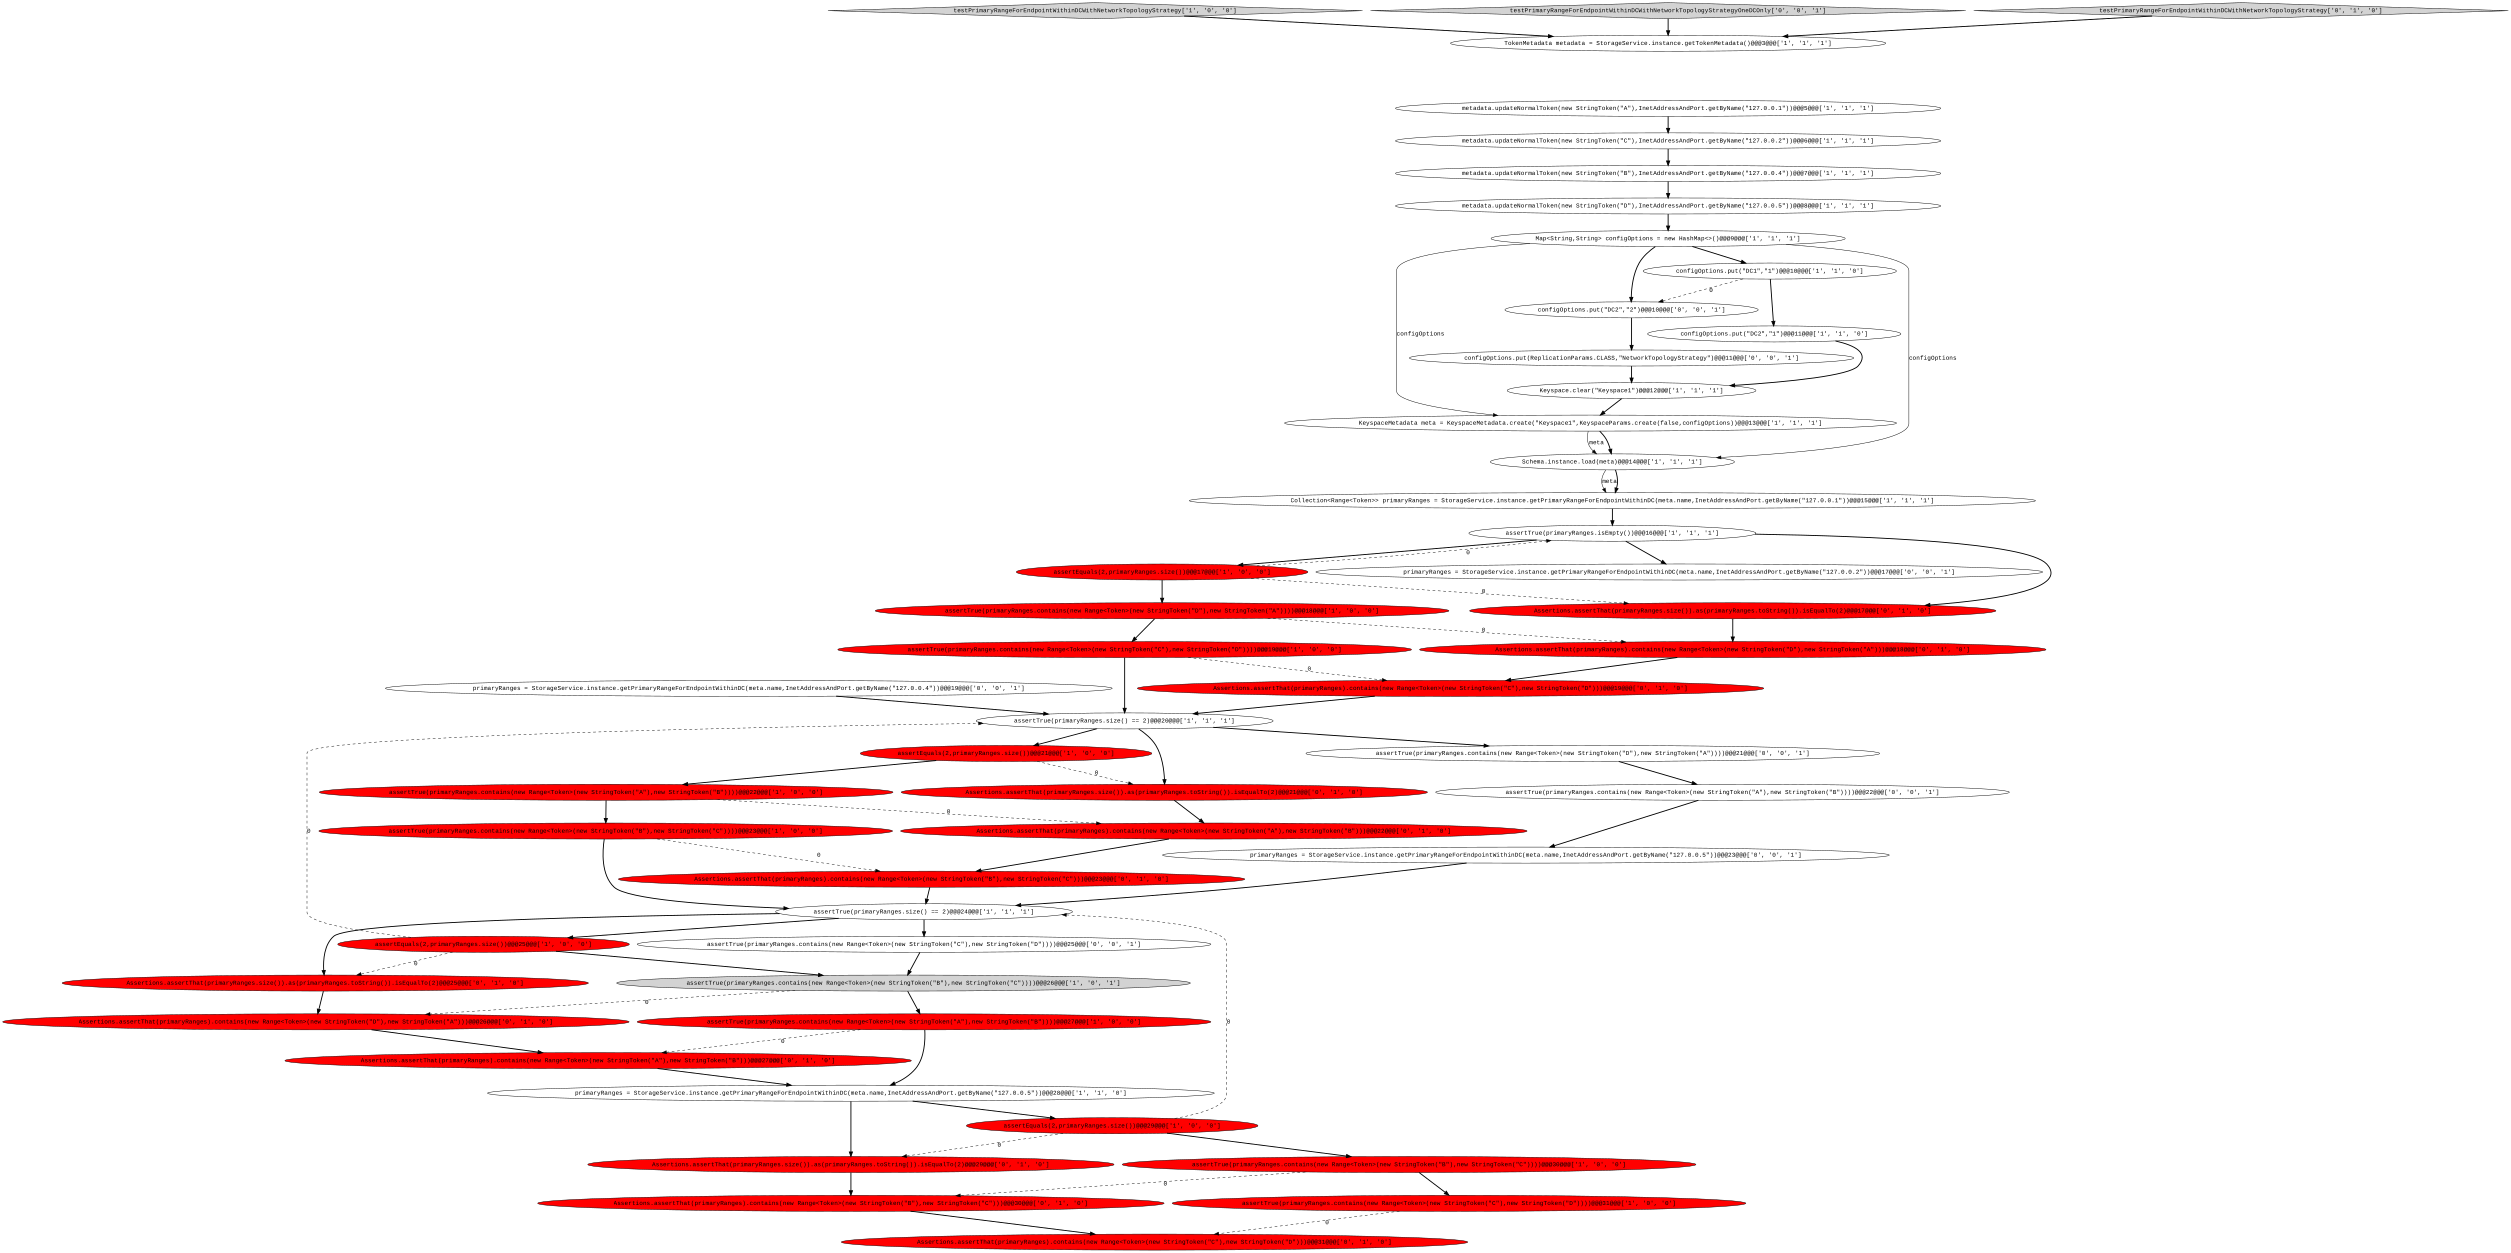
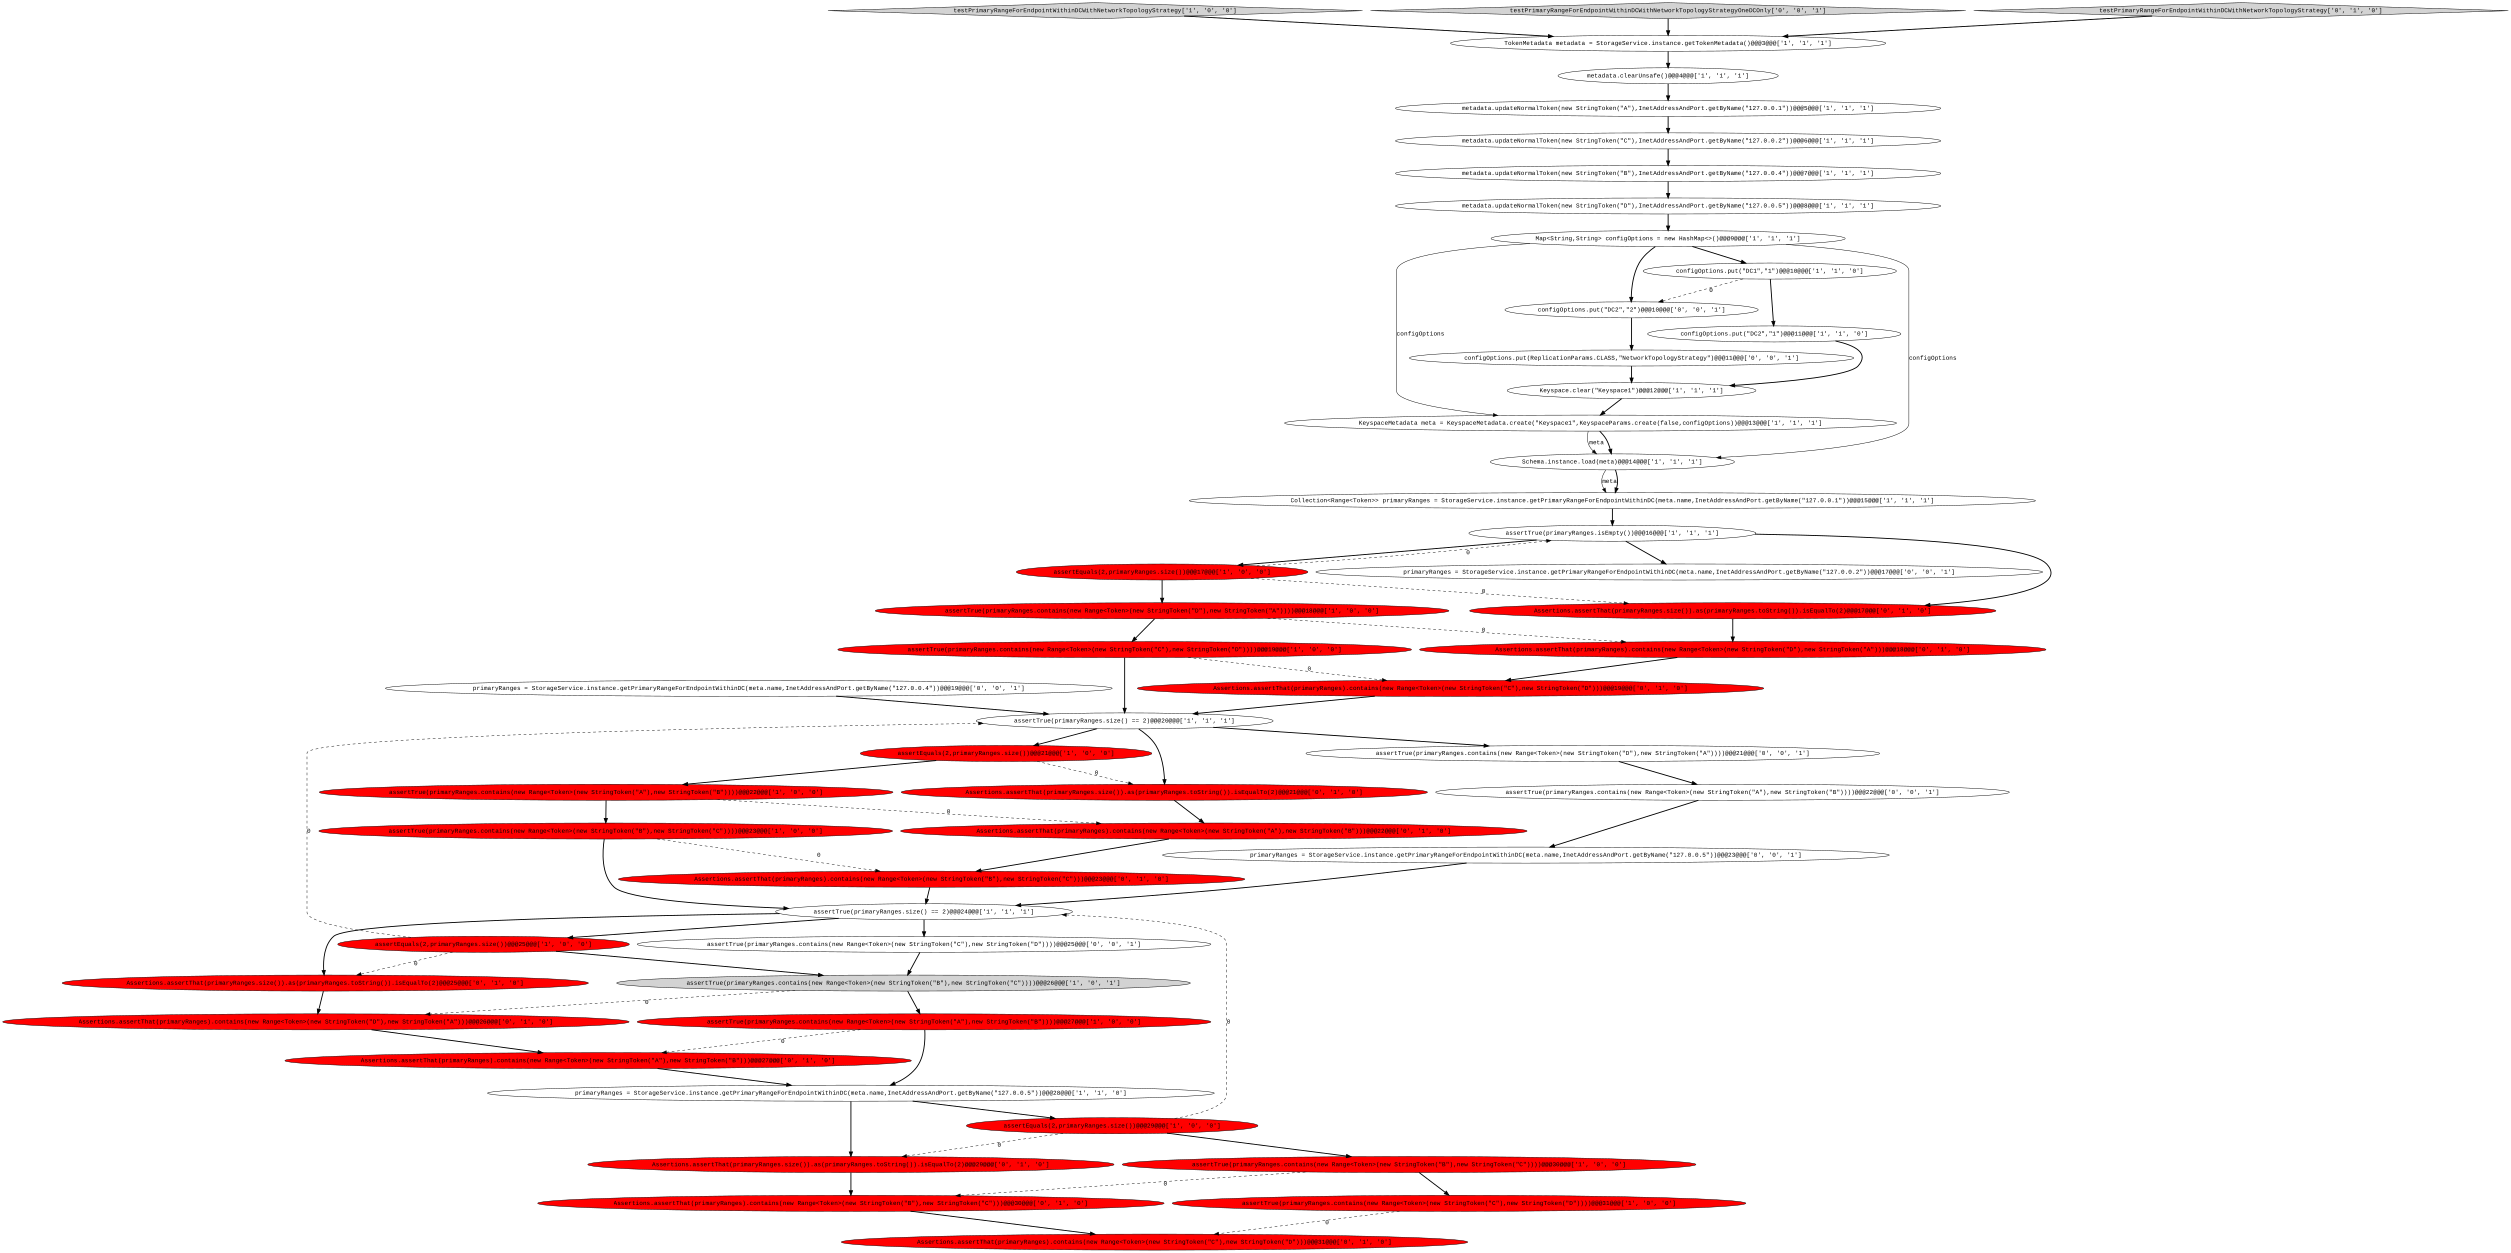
  digraph {
    fontname="Liberation Mono"
    node [fillcolor=white fontname="Liberation Mono" shape=ellipse style=filled]
    edge [fontname="Liberation Mono" style=bold]
    n1 [label="primaryRanges = StorageService.instance.getPrimaryRangeForEndpointWithinDC(meta.name,InetAddressAndPort.getByName(\"127.0.0.4\"))@@@19@@@['0', '0', '1']"]
    n2 [label="assertTrue(primaryRanges.size() == 2)@@@20@@@['1', '1', '1']"]
    n3 [label="TokenMetadata metadata = StorageService.instance.getTokenMetadata()@@@3@@@['1', '1', '1']"]
+   n4 [label="metadata.clearUnsafe()@@@4@@@['1', '1', '1']"]
    n5 [label="metadata.updateNormalToken(new StringToken(\"A\"),InetAddressAndPort.getByName(\"127.0.0.1\"))@@@5@@@['1', '1', '1']"]
    n6 [fillcolor=red label="Assertions.assertThat(primaryRanges).contains(new Range<Token>(new StringToken(\"B\"),new StringToken(\"C\")))@@@23@@@['0', '1', '0']"]
    n7 [label="assertTrue(primaryRanges.size() == 2)@@@24@@@['1', '1', '1']"]
    n8 [fillcolor=red label="Assertions.assertThat(primaryRanges.size()).as(primaryRanges.toString()).isEqualTo(2)@@@25@@@['0', '1', '0']"]
    n9 [label="assertTrue(primaryRanges.contains(new Range<Token>(new StringToken(\"C\"),new StringToken(\"D\"))))@@@25@@@['0', '0', '1']"]
    n10 [fillcolor=red label="assertEquals(2,primaryRanges.size())@@@25@@@['1', '0', '0']"]
    n11 [fillcolor=red label="assertTrue(primaryRanges.contains(new Range<Token>(new StringToken(\"A\"),new StringToken(\"B\"))))@@@22@@@['1', '0', '0']"]
    n12 [fillcolor=red label="assertTrue(primaryRanges.contains(new Range<Token>(new StringToken(\"B\"),new StringToken(\"C\"))))@@@23@@@['1', '0', '0']"]
    n13 [fillcolor=red label="Assertions.assertThat(primaryRanges).contains(new Range<Token>(new StringToken(\"A\"),new StringToken(\"B\")))@@@22@@@['0', '1', '0']"]
    n14 [fillcolor=red label="assertTrue(primaryRanges.contains(new Range<Token>(new StringToken(\"C\"),new StringToken(\"D\"))))@@@19@@@['1', '0', '0']"]
    n15 [fillcolor=red label="Assertions.assertThat(primaryRanges).contains(new Range<Token>(new StringToken(\"C\"),new StringToken(\"D\")))@@@19@@@['0', '1', '0']"]
    n16 [label="assertTrue(primaryRanges.contains(new Range<Token>(new StringToken(\"D\"),new StringToken(\"A\"))))@@@21@@@['0', '0', '1']"]
    n17 [fillcolor=red label="Assertions.assertThat(primaryRanges.size()).as(primaryRanges.toString()).isEqualTo(2)@@@21@@@['0', '1', '0']"]
    n18 [fillcolor=red label="assertEquals(2,primaryRanges.size())@@@21@@@['1', '0', '0']"]
    n19 [fillcolor=red label="Assertions.assertThat(primaryRanges).contains(new Range<Token>(new StringToken(\"A\"),new StringToken(\"B\")))@@@27@@@['0', '1', '0']"]
    n20 [label="primaryRanges = StorageService.instance.getPrimaryRangeForEndpointWithinDC(meta.name,InetAddressAndPort.getByName(\"127.0.0.5\"))@@@28@@@['1', '1', '0']"]
    n21 [fillcolor=red label="Assertions.assertThat(primaryRanges.size()).as(primaryRanges.toString()).isEqualTo(2)@@@29@@@['0', '1', '0']"]
    n22 [fillcolor=red label="assertEquals(2,primaryRanges.size())@@@29@@@['1', '0', '0']"]
    n23 [fillcolor=lightgray label="testPrimaryRangeForEndpointWithinDCWithNetworkTopologyStrategy['1', '0', '0']" shape=diamond]
    n24 [label="assertTrue(primaryRanges.contains(new Range<Token>(new StringToken(\"A\"),new StringToken(\"B\"))))@@@22@@@['0', '0', '1']"]
    n25 [fillcolor=red label="assertTrue(primaryRanges.contains(new Range<Token>(new StringToken(\"C\"),new StringToken(\"D\"))))@@@31@@@['1', '0', '0']"]
    n26 [fillcolor=red label="Assertions.assertThat(primaryRanges).contains(new Range<Token>(new StringToken(\"C\"),new StringToken(\"D\")))@@@31@@@['0', '1', '0']"]
    n27 [fillcolor=red label="Assertions.assertThat(primaryRanges.size()).as(primaryRanges.toString()).isEqualTo(2)@@@17@@@['0', '1', '0']"]
    n28 [fillcolor=red label="Assertions.assertThat(primaryRanges).contains(new Range<Token>(new StringToken(\"D\"),new StringToken(\"A\")))@@@18@@@['0', '1', '0']"]
    n29 [label="primaryRanges = StorageService.instance.getPrimaryRangeForEndpointWithinDC(meta.name,InetAddressAndPort.getByName(\"127.0.0.5\"))@@@23@@@['0', '0', '1']"]
    n30 [label="Keyspace.clear(\"Keyspace1\")@@@12@@@['1', '1', '1']"]
    n31 [label="KeyspaceMetadata meta = KeyspaceMetadata.create(\"Keyspace1\",KeyspaceParams.create(false,configOptions))@@@13@@@['1', '1', '1']"]
    n32 [label="Schema.instance.load(meta)@@@14@@@['1', '1', '1']"]
    n33 [fillcolor=lightgray label="testPrimaryRangeForEndpointWithinDCWithNetworkTopologyStrategyOneDCOnly['0', '0', '1']" shape=diamond]
    n34 [label="metadata.updateNormalToken(new StringToken(\"C\"),InetAddressAndPort.getByName(\"127.0.0.2\"))@@@6@@@['1', '1', '1']"]
    n35 [label="metadata.updateNormalToken(new StringToken(\"B\"),InetAddressAndPort.getByName(\"127.0.0.4\"))@@@7@@@['1', '1', '1']"]
    n36 [label="metadata.updateNormalToken(new StringToken(\"D\"),InetAddressAndPort.getByName(\"127.0.0.5\"))@@@8@@@['1', '1', '1']"]
    n37 [fillcolor=red label="Assertions.assertThat(primaryRanges).contains(new Range<Token>(new StringToken(\"D\"),new StringToken(\"A\")))@@@26@@@['0', '1', '0']"]
    n38 [label="configOptions.put(\"DC2\",\"1\")@@@11@@@['1', '1', '0']"]
    n39 [label="configOptions.put(\"DC2\",\"2\")@@@10@@@['0', '0', '1']"]
    n40 [label="configOptions.put(ReplicationParams.CLASS,\"NetworkTopologyStrategy\")@@@11@@@['0', '0', '1']"]
    n41 [fillcolor=lightgray label="assertTrue(primaryRanges.contains(new Range<Token>(new StringToken(\"B\"),new StringToken(\"C\"))))@@@26@@@['1', '0', '1']"]
    n42 [fillcolor=red label="Assertions.assertThat(primaryRanges).contains(new Range<Token>(new StringToken(\"B\"),new StringToken(\"C\")))@@@30@@@['0', '1', '0']"]
    n43 [fillcolor=red label="assertTrue(primaryRanges.contains(new Range<Token>(new StringToken(\"A\"),new StringToken(\"B\"))))@@@27@@@['1', '0', '0']"]
    n44 [label="primaryRanges = StorageService.instance.getPrimaryRangeForEndpointWithinDC(meta.name,InetAddressAndPort.getByName(\"127.0.0.2\"))@@@17@@@['0', '0', '1']"]
    n45 [fillcolor=red label="assertTrue(primaryRanges.contains(new Range<Token>(new StringToken(\"D\"),new StringToken(\"A\"))))@@@18@@@['1', '0', '0']"]
    n46 [label="Collection<Range<Token>> primaryRanges = StorageService.instance.getPrimaryRangeForEndpointWithinDC(meta.name,InetAddressAndPort.getByName(\"127.0.0.1\"))@@@15@@@['1', '1', '1']"]
    n47 [label="assertTrue(primaryRanges.isEmpty())@@@16@@@['1', '1', '1']"]
    n48 [fillcolor=red label="assertEquals(2,primaryRanges.size())@@@17@@@['1', '0', '0']"]
    n49 [fillcolor=red label="assertTrue(primaryRanges.contains(new Range<Token>(new StringToken(\"B\"),new StringToken(\"C\"))))@@@30@@@['1', '0', '0']"]
    n50 [label="configOptions.put(\"DC1\",\"1\")@@@10@@@['1', '1', '0']"]
    n51 [fillcolor=lightgray label="testPrimaryRangeForEndpointWithinDCWithNetworkTopologyStrategy['0', '1', '0']" shape=diamond]
    n52 [label="Map<String,String> configOptions = new HashMap<>()@@@9@@@['1', '1', '1']"]
    n1 -> n2
    n2 -> n16
    n2 -> n17
    n2 -> n18
+   n3 -> n4
+   n4 -> n5
    n5 -> n34
    n6 -> n7
    n7 -> n8
    n7 -> n9
    n7 -> n10
    n8 -> n37
    n9 -> n41
    n10 -> n2 [label=0 style=dashed]
    n10 -> n8 [label=0 style=dashed]
    n10 -> n41
    n11 -> n12
    n11 -> n13 [label=0 style=dashed]
    n12 -> n6 [label=0 style=dashed]
    n12 -> n7
    n13 -> n6
    n14 -> n2
    n14 -> n15 [label=0 style=dashed]
    n15 -> n2
    n16 -> n24
    n17 -> n13
    n18 -> n11
    n18 -> n17 [label=0 style=dashed]
    n19 -> n20
    n20 -> n21
    n20 -> n22
    n21 -> n42
    n22 -> n7 [label=0 style=dashed]
    n22 -> n21 [label=0 style=dashed]
    n22 -> n49
    n23 -> n3
    n24 -> n29
    n25 -> n26 [label=0 style=dashed]
    n27 -> n28
    n28 -> n15
    n29 -> n7
    n30 -> n31
    n31 -> n32
    n31 -> n32 [label=meta style=solid]
    n32 -> n46 [label=meta style=solid]
    n32 -> n46
    n33 -> n3
    n34 -> n35
    n35 -> n36
    n36 -> n52
    n37 -> n19
    n38 -> n30
    n39 -> n40
    n40 -> n30
    n41 -> n37 [label=0 style=dashed]
    n41 -> n43
    n42 -> n26
    n43 -> n19 [label=0 style=dashed]
    n43 -> n20
    n45 -> n14
    n45 -> n28 [label=0 style=dashed]
    n46 -> n47
    n47 -> n27
    n47 -> n44
    n47 -> n48
    n48 -> n27 [label=0 style=dashed]
    n48 -> n45
    n48 -> n47 [label=0 style=dashed]
    n49 -> n25
    n49 -> n42 [label=0 style=dashed]
    n50 -> n38
    n50 -> n39 [label=0 style=dashed]
    n51 -> n3
    n52 -> n31 [label=configOptions style=solid]
    n52 -> n32 [label=configOptions style=solid]
    n52 -> n39
    n52 -> n50
  }
